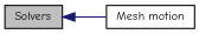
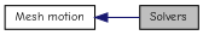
  digraph {
    rankdir=LR
    fontname="Comic Neue"
    node [color=black fontname="Comic Neue" fontsize=10 shape=record]
    n1 [fillcolor=grey75 fontcolor=black height=0.2 label=Solvers style=filled width=0.4]
    n2 [height=0.2 label="Mesh motion" width=0.4]
-   n1 -> n2 [color=midnightblue dir=back fontname="Comic Neue" fontsize=10 labelfontname=Helvetica labelfontsize=10 shape=plaintext style=solid]
+   n2 -> n1 [color=midnightblue dir=back fontname="Comic Neue" fontsize=10 labelfontname=Helvetica labelfontsize=10 shape=plaintext style=solid]
  }
